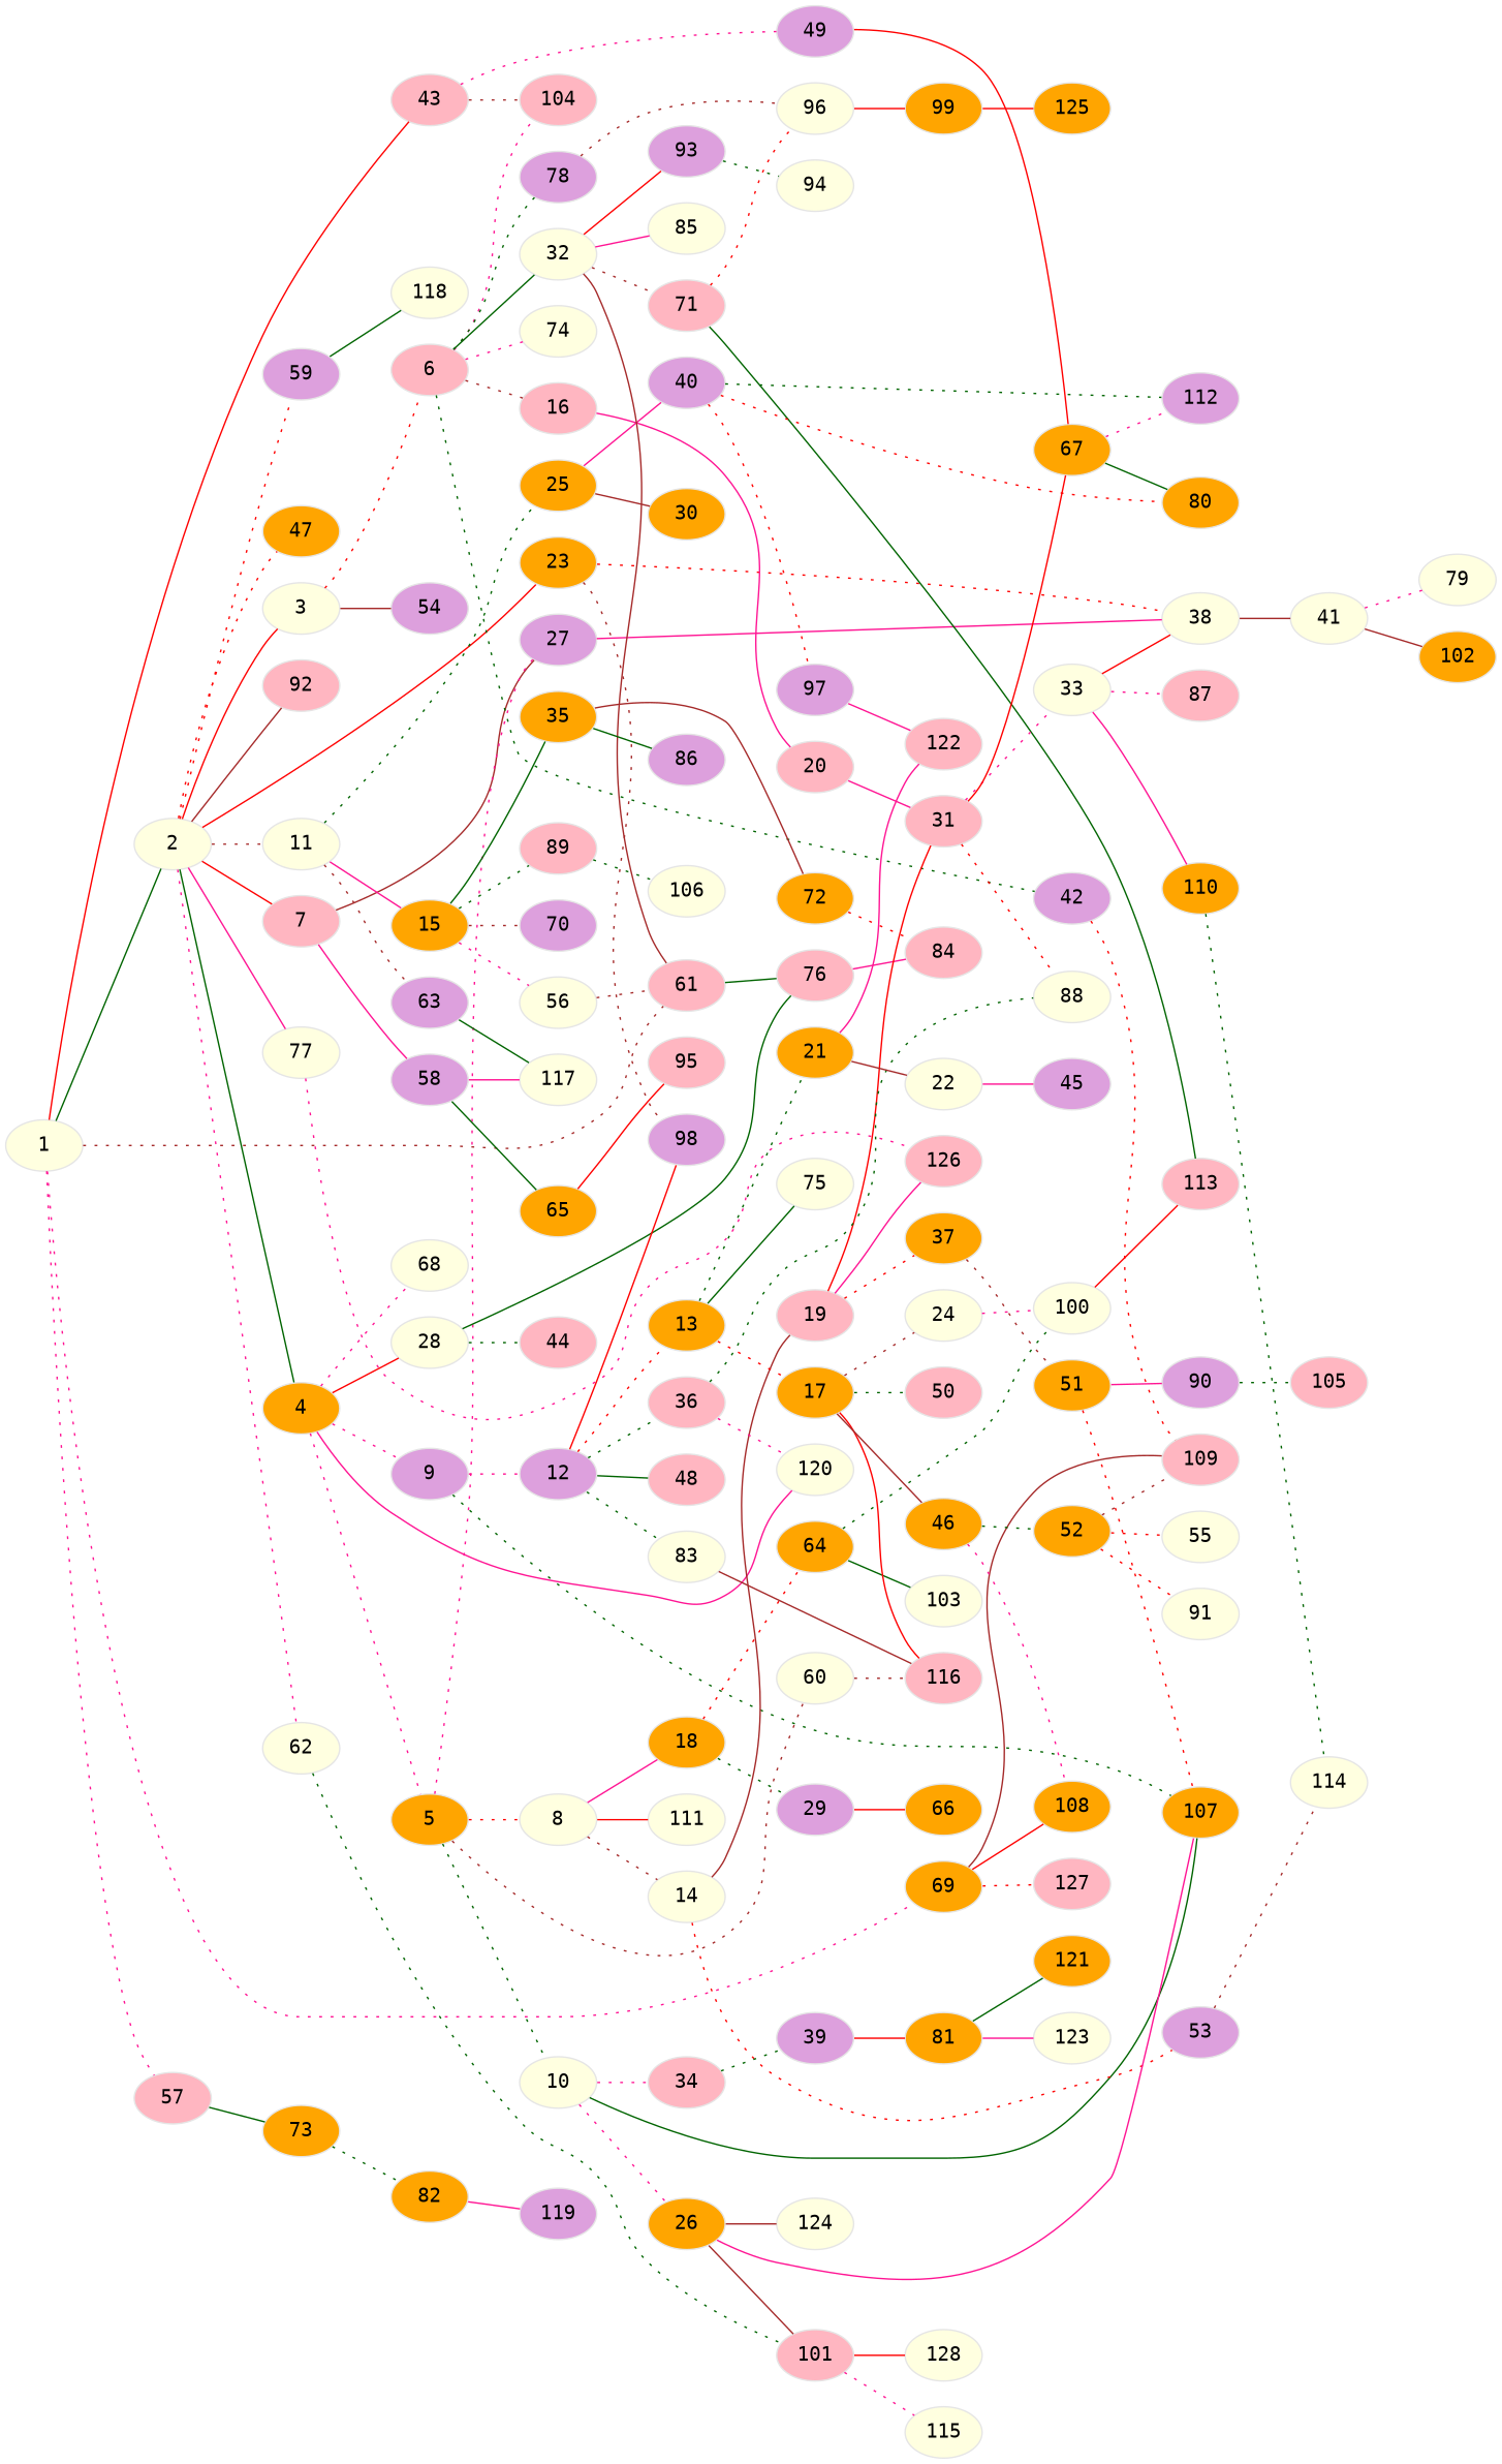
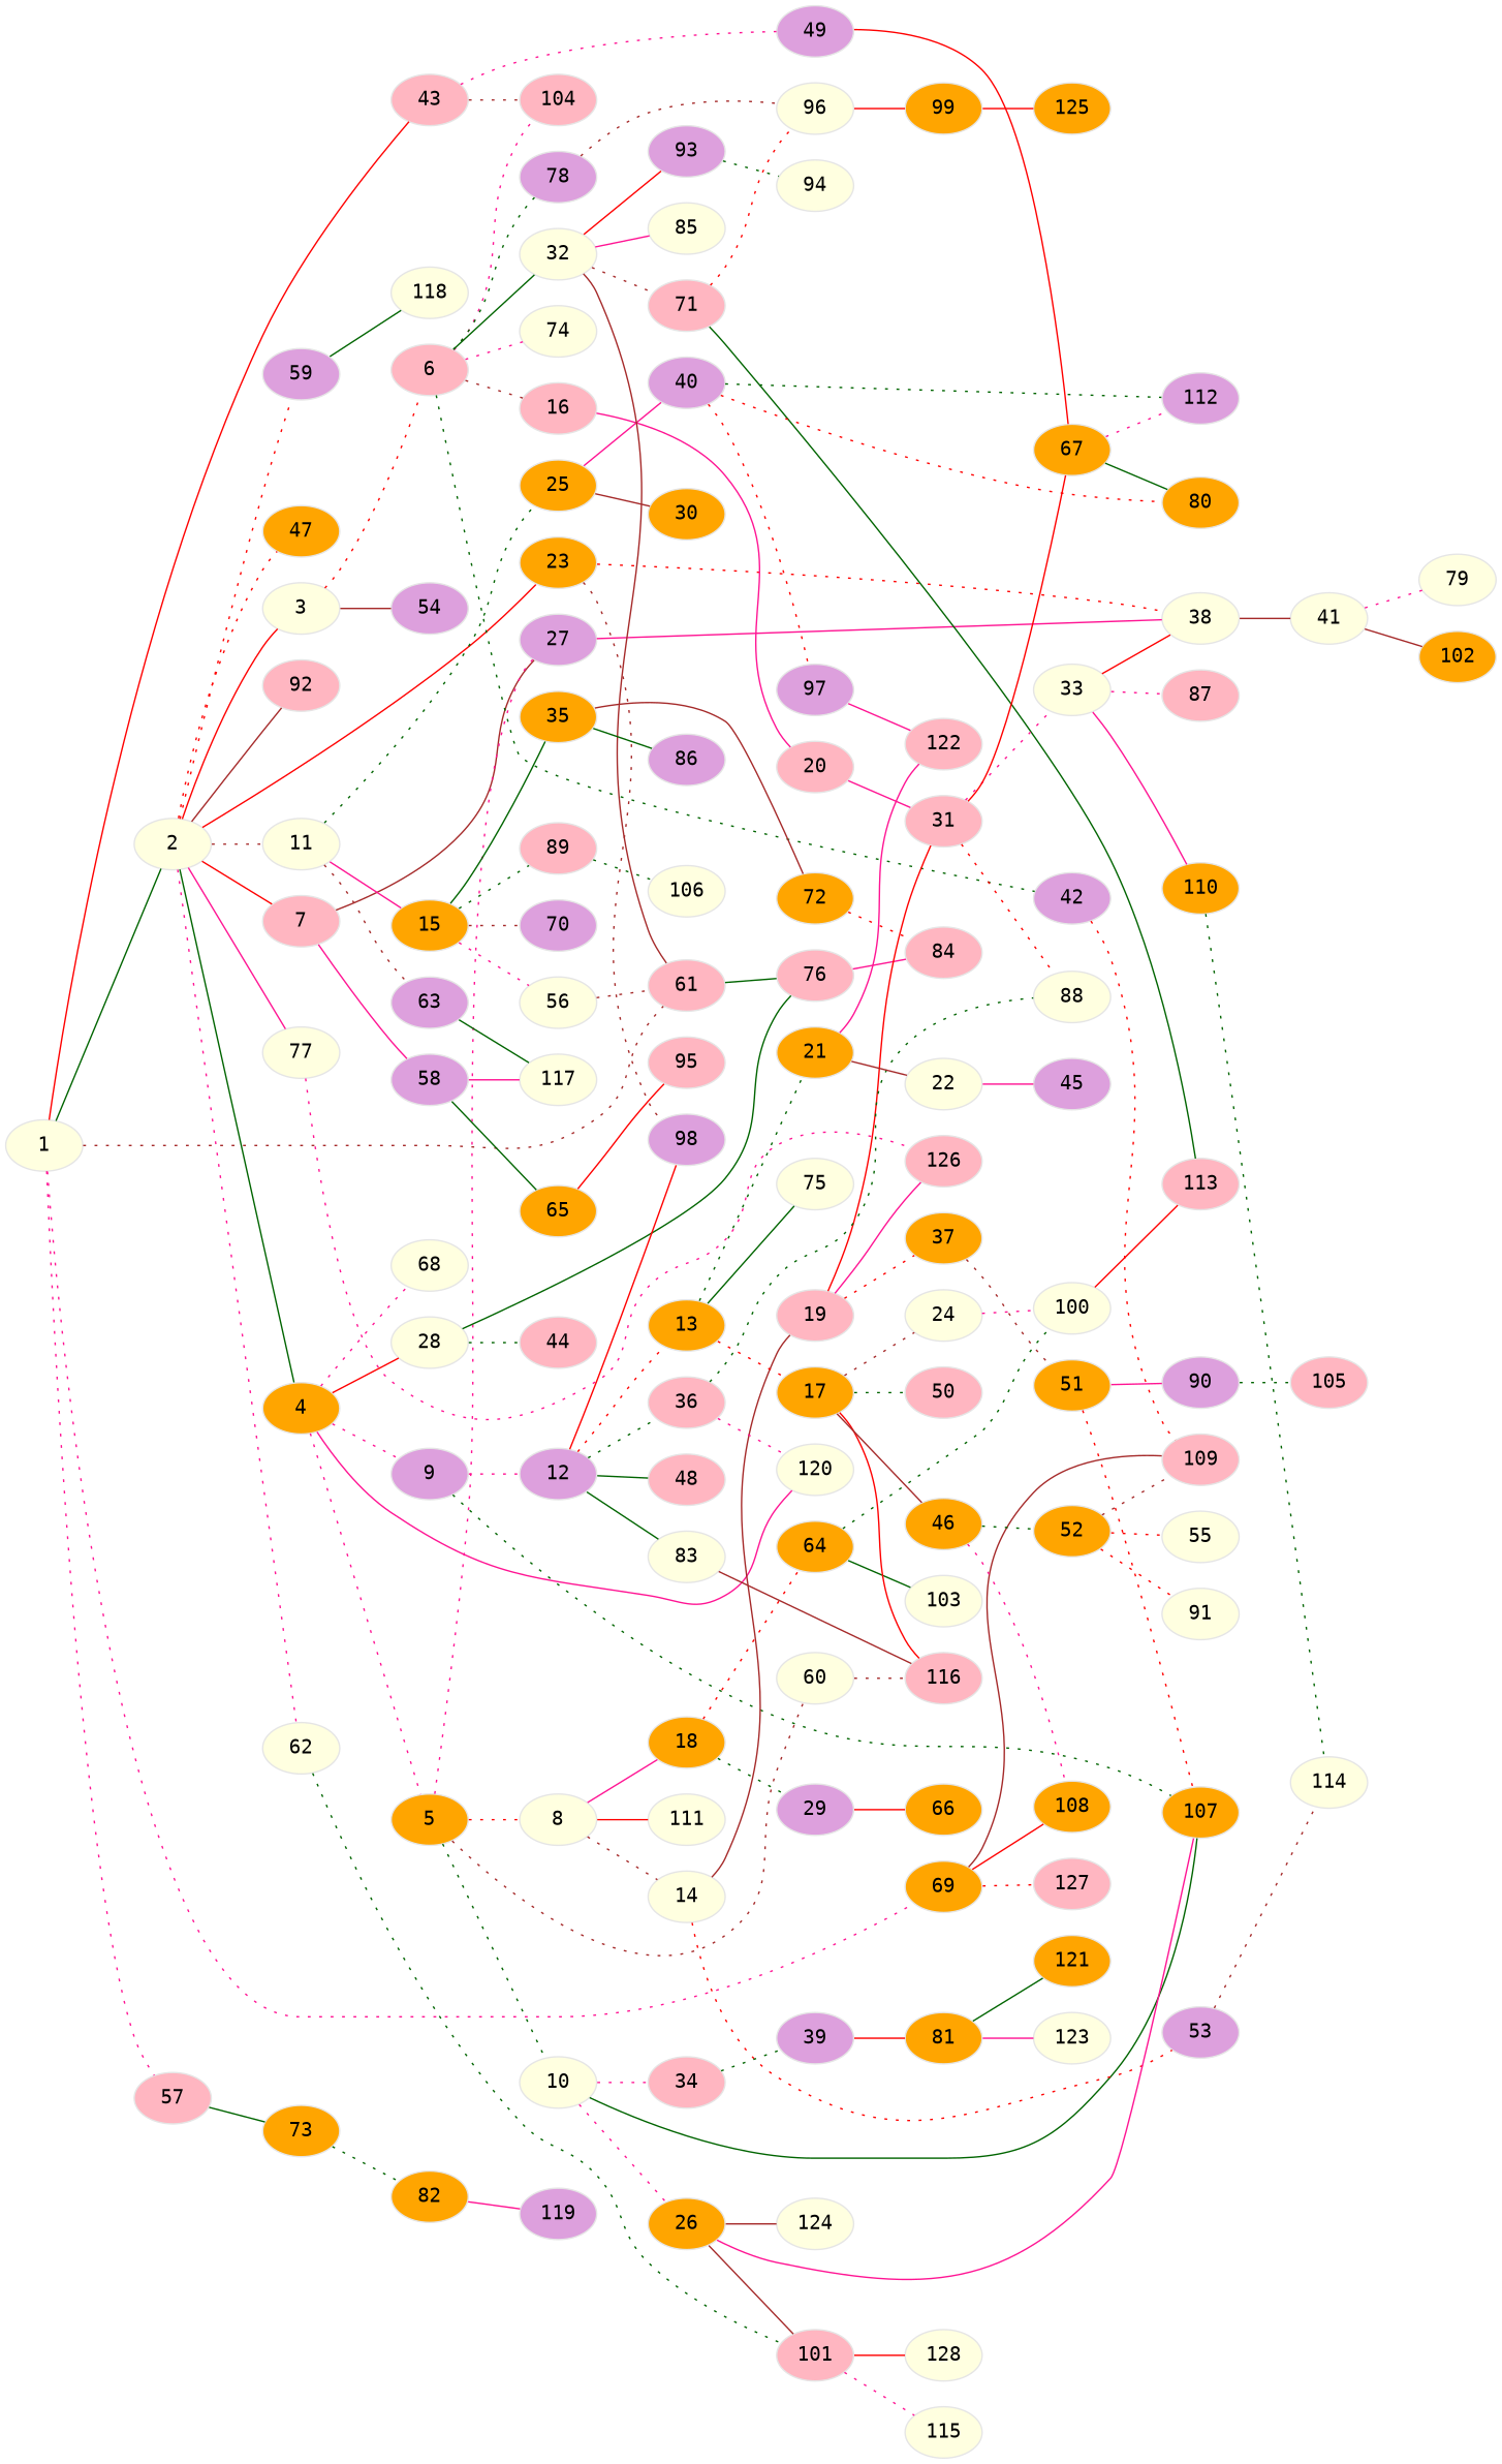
  graph {
    fontname="DejaVu Sans Mono"
    rankdir=LR
    node [color=gray90 fillcolor=lightyellow fontname="DejaVu Sans Mono" style=filled]
    edge [color=deeppink fontname="DejaVu Sans Mono" style=dotted]
    1
    2
    43 [fillcolor=lightpink]
    57 [fillcolor=lightpink]
    61 [fillcolor=lightpink]
    69 [fillcolor=orange]
    3
    4 [fillcolor=orange]
    7 [fillcolor=lightpink]
    11
    23 [fillcolor=orange]
    47 [fillcolor=orange]
    59 [fillcolor=plum]
    62
    77
    92 [fillcolor=lightpink]
    104 [fillcolor=lightpink]
    49 [fillcolor=plum]
    73 [fillcolor=orange]
    76 [fillcolor=lightpink]
    109 [fillcolor=lightpink]
    108 [fillcolor=orange]
    127 [fillcolor=lightpink]
    6 [fillcolor=lightpink]
    54 [fillcolor=plum]
    5 [fillcolor=orange]
    9 [fillcolor=plum]
    28
    68
    120
    27 [fillcolor=plum]
    58 [fillcolor=plum]
    15 [fillcolor=orange]
    25 [fillcolor=orange]
    63 [fillcolor=plum]
    98 [fillcolor=plum]
    38
    118
    101 [fillcolor=lightpink]
    126 [fillcolor=lightpink]
    16 [fillcolor=lightpink]
    32
    42 [fillcolor=plum]
    74
    78 [fillcolor=plum]
    8
    10
    60
    12 [fillcolor=plum]
    107 [fillcolor=orange]
    44 [fillcolor=lightpink]
    14
    18 [fillcolor=orange]
    111
    26 [fillcolor=orange]
    34 [fillcolor=lightpink]
    116 [fillcolor=lightpink]
    20 [fillcolor=lightpink]
    71 [fillcolor=lightpink]
    85
    93 [fillcolor=plum]
    96
    65 [fillcolor=orange]
    117
    19 [fillcolor=lightpink]
    53 [fillcolor=plum]
    29 [fillcolor=plum]
    64 [fillcolor=orange]
    13 [fillcolor=orange]
    36 [fillcolor=lightpink]
    48 [fillcolor=lightpink]
    83
    124
    39 [fillcolor=plum]
    35 [fillcolor=orange]
    56
    70 [fillcolor=plum]
    89 [fillcolor=lightpink]
    30 [fillcolor=orange]
    40 [fillcolor=plum]
    17 [fillcolor=orange]
    21 [fillcolor=orange]
    75
    88
    24
    46 [fillcolor=orange]
    50 [fillcolor=lightpink]
    22
    122 [fillcolor=lightpink]
    31 [fillcolor=lightpink]
    37 [fillcolor=orange]
    114
    72 [fillcolor=orange]
    86 [fillcolor=plum]
    106
    100
    52 [fillcolor=orange]
    66 [fillcolor=orange]
    103
    33
    67 [fillcolor=orange]
    51 [fillcolor=orange]
    45 [fillcolor=plum]
    41
    113 [fillcolor=lightpink]
    80 [fillcolor=orange]
    97 [fillcolor=plum]
    112 [fillcolor=plum]
    115
    128
    84 [fillcolor=lightpink]
    87 [fillcolor=lightpink]
    110 [fillcolor=orange]
    94
    81 [fillcolor=orange]
    90 [fillcolor=plum]
    79
    102 [fillcolor=orange]
    121 [fillcolor=orange]
    123
    55
    91
    105 [fillcolor=lightpink]
    82 [fillcolor=orange]
    95 [fillcolor=lightpink]
    99 [fillcolor=orange]
    119 [fillcolor=plum]
    125 [fillcolor=orange]
    1 -- 2 [color=darkgreen style=solid]
    1 -- 43 [color=red style=solid]
    1 -- 57
    1 -- 61 [color=brown]
    1 -- 69
    2 -- 3 [color=red style=solid]
    2 -- 4 [color=darkgreen style=solid]
    2 -- 7 [color=red style=solid]
    2 -- 11 [color=brown]
    2 -- 23 [color=red style=solid]
    2 -- 47 [color=red]
    2 -- 59 [color=red]
    2 -- 62
    2 -- 77 [style=solid]
    2 -- 92 [color=brown style=solid]
    43 -- 104 [color=brown]
    43 -- 49
    57 -- 73 [color=darkgreen style=solid]
    61 -- 76 [color=darkgreen style=solid]
    69 -- 109 [color=brown style=solid]
    69 -- 108 [color=red style=solid]
    69 -- 127 [color=red]
    3 -- 6 [color=red]
    3 -- 54 [color=brown style=solid]
    4 -- 5
    4 -- 9
    4 -- 28 [color=red style=solid]
    4 -- 68
    4 -- 120 [style=solid]
    7 -- 27 [color=brown style=solid]
    7 -- 58 [style=solid]
    11 -- 15 [style=solid]
    11 -- 25 [color=darkgreen]
    11 -- 63 [color=brown]
    23 -- 98 [color=brown]
    23 -- 38 [color=red]
    59 -- 118 [color=darkgreen style=solid]
    62 -- 101 [color=darkgreen]
    77 -- 126
    49 -- 67 [color=red style=solid]
    73 -- 82 [color=darkgreen]
    76 -- 84 [style=solid]
    6 -- 104
    6 -- 16 [color=brown]
    6 -- 32 [color=darkgreen style=solid]
    6 -- 42 [color=darkgreen]
    6 -- 74
    6 -- 78 [color=darkgreen]
    5 -- 27
    5 -- 8 [color=red]
    5 -- 10 [color=darkgreen]
    5 -- 60 [color=brown]
    9 -- 12
    9 -- 107 [color=darkgreen]
    28 -- 76 [color=darkgreen style=solid]
    28 -- 44 [color=darkgreen]
    27 -- 38 [style=solid]
    58 -- 65 [color=darkgreen style=solid]
    58 -- 117 [style=solid]
    15 -- 35 [color=darkgreen style=solid]
    15 -- 56
    15 -- 70 [color=brown]
    15 -- 89 [color=darkgreen]
    25 -- 30 [color=brown style=solid]
    25 -- 40 [style=solid]
    63 -- 117 [color=darkgreen style=solid]
    38 -- 41 [color=brown style=solid]
    101 -- 115
    101 -- 128 [color=red style=solid]
    16 -- 20 [style=solid]
    32 -- 61 [color=brown style=solid]
    32 -- 71 [color=brown]
    32 -- 85 [style=solid]
    32 -- 93 [color=red style=solid]
    42 -- 109 [color=red]
    78 -- 96 [color=brown]
    8 -- 14 [color=brown]
    8 -- 18 [style=solid]
    8 -- 111 [color=red style=solid]
    10 -- 107 [color=darkgreen style=solid]
    10 -- 26
    10 -- 34
    60 -- 116 [color=brown]
    12 -- 98 [color=red style=solid]
    12 -- 13 [color=red]
    12 -- 36 [color=darkgreen]
    12 -- 48 [color=darkgreen style=solid]
-   12 -- 83 [color=darkgreen]
+   12 -- 83 [color=darkgreen style=solid]
    14 -- 19 [color=brown style=solid]
    14 -- 53 [color=red]
    18 -- 29 [color=darkgreen]
    18 -- 64 [color=red]
    26 -- 101 [color=brown style=solid]
    26 -- 107 [style=solid]
    26 -- 124 [color=brown style=solid]
    34 -- 39 [color=darkgreen]
    20 -- 31 [style=solid]
    71 -- 96 [color=red]
    71 -- 113 [color=darkgreen style=solid]
    93 -- 94 [color=darkgreen]
    96 -- 99 [color=red style=solid]
    65 -- 95 [color=red style=solid]
    19 -- 126 [style=solid]
    19 -- 31 [color=red style=solid]
    19 -- 37 [color=red]
    53 -- 114 [color=brown]
    29 -- 66 [color=red style=solid]
    64 -- 100 [color=darkgreen]
    64 -- 103 [color=darkgreen style=solid]
    13 -- 17 [color=red]
    13 -- 21 [color=darkgreen]
    13 -- 75 [color=darkgreen style=solid]
    36 -- 120
    36 -- 88 [color=darkgreen]
    83 -- 116 [color=brown style=solid]
    39 -- 81 [color=red style=solid]
    35 -- 72 [color=brown style=solid]
    35 -- 86 [color=darkgreen style=solid]
    56 -- 61 [color=brown]
    89 -- 106 [color=darkgreen]
    40 -- 80 [color=red]
    40 -- 97 [color=red]
    40 -- 112 [color=darkgreen]
    17 -- 116 [color=red style=solid]
    17 -- 24 [color=brown]
    17 -- 46 [color=brown style=solid]
    17 -- 50 [color=darkgreen]
    21 -- 22 [color=brown style=solid]
    21 -- 122 [style=solid]
    24 -- 100
    46 -- 108
    46 -- 52 [color=darkgreen]
    22 -- 45 [style=solid]
    31 -- 88 [color=red]
    31 -- 33
    31 -- 67 [color=red style=solid]
    37 -- 51 [color=brown]
    72 -- 84 [color=red]
    100 -- 113 [color=red style=solid]
    52 -- 109 [color=brown]
    52 -- 55 [color=red]
    52 -- 91 [color=red]
    33 -- 38 [color=red style=solid]
    33 -- 87
    33 -- 110 [style=solid]
    67 -- 80 [color=darkgreen style=solid]
    67 -- 112
    51 -- 107 [color=red]
    51 -- 90 [style=solid]
    41 -- 79
    41 -- 102 [color=brown style=solid]
    97 -- 122 [style=solid]
    110 -- 114 [color=darkgreen]
    81 -- 121 [color=darkgreen style=solid]
    81 -- 123 [style=solid]
    90 -- 105 [color=darkgreen]
    82 -- 119 [style=solid]
    99 -- 125 [color=red style=solid]
  }
